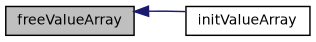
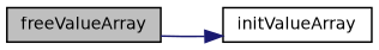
  digraph {
    rankdir=LR
    node [color=black fontname=Helvetica fontsize=10 shape=record style=filled]
    n1 [fillcolor=grey75 fontcolor=black height=0.2 label=freeValueArray width=0.4]
    n2 [fillcolor=white height=0.2 label=initValueArray width=0.4]
-   n2 -> n1 [color=midnightblue fontname=Helvetica fontsize=10 labelfontname=Helvetica labelfontsize=10 style=solid]
+   n1 -> n2 [color=midnightblue fontname=Helvetica fontsize=10 labelfontname=Helvetica labelfontsize=10 style=solid]
  }
